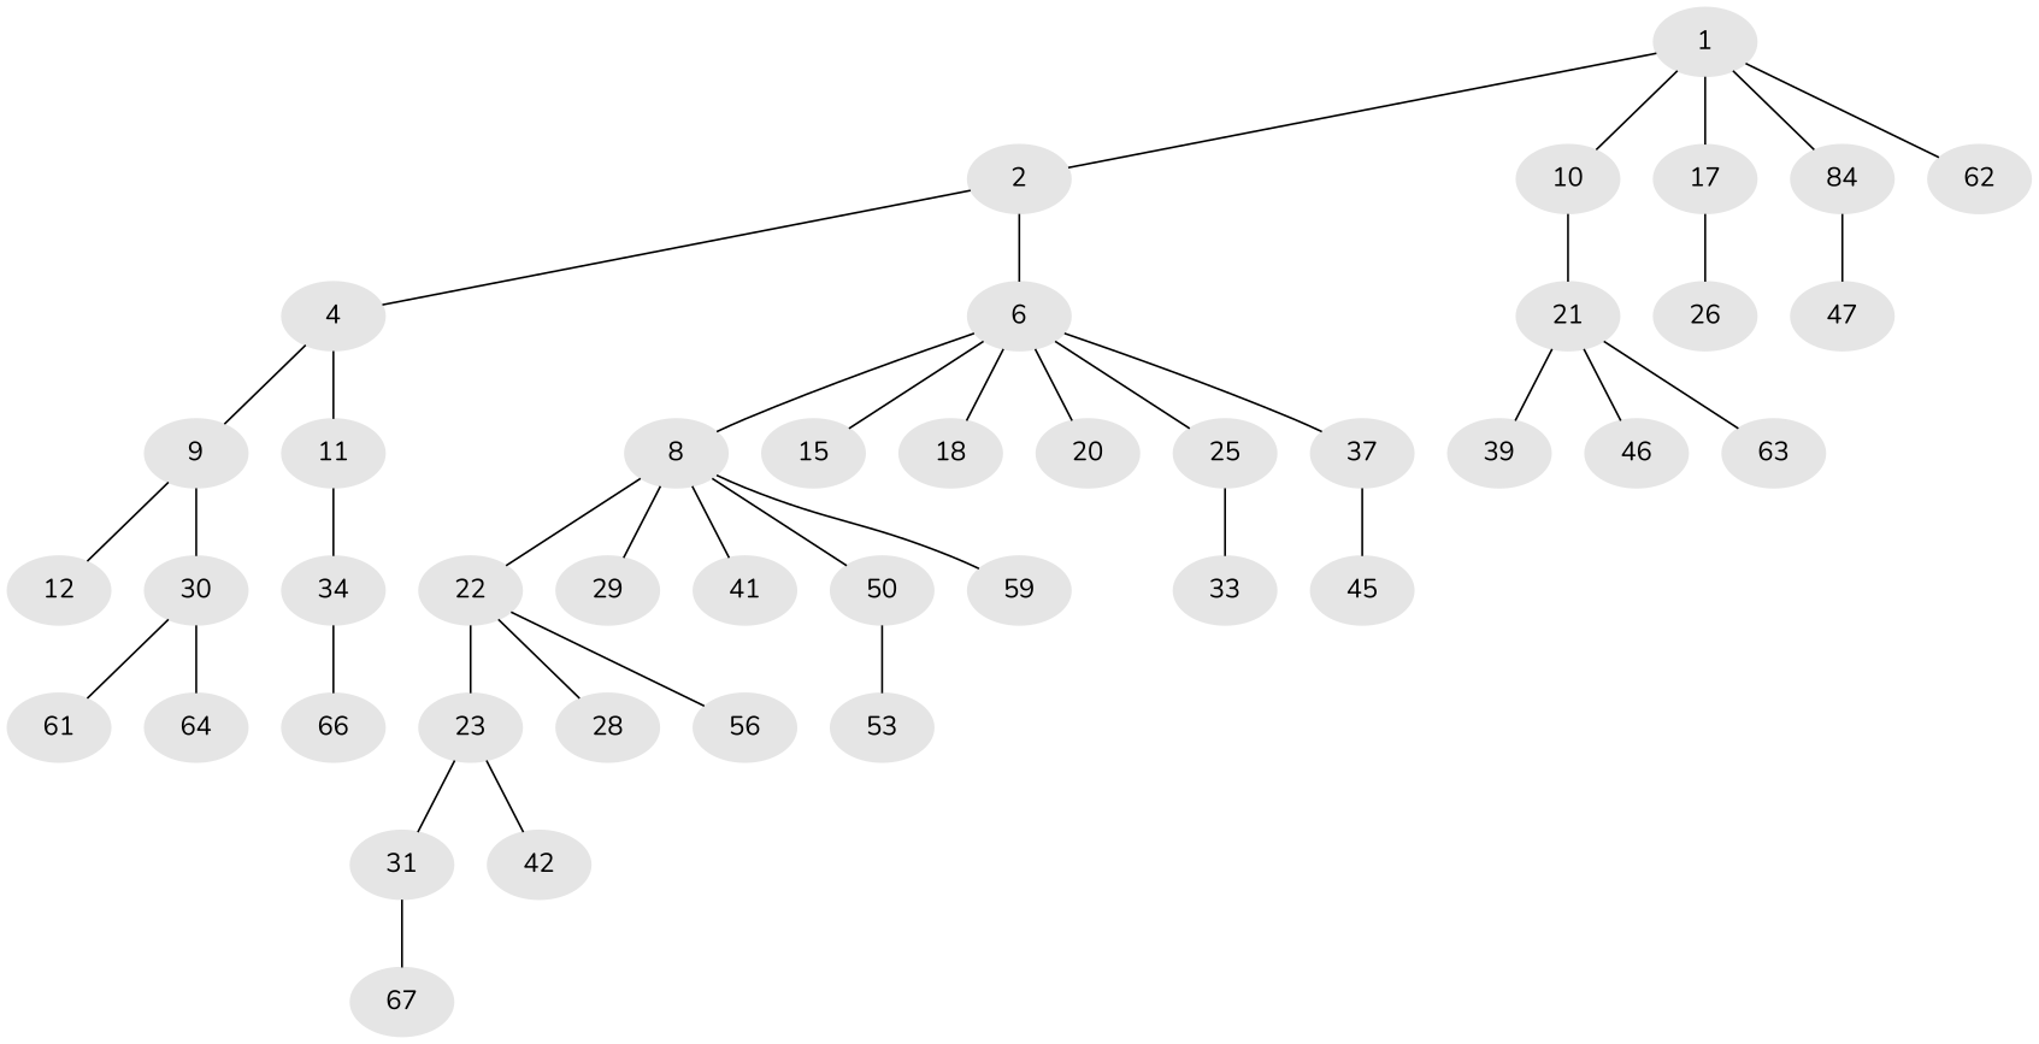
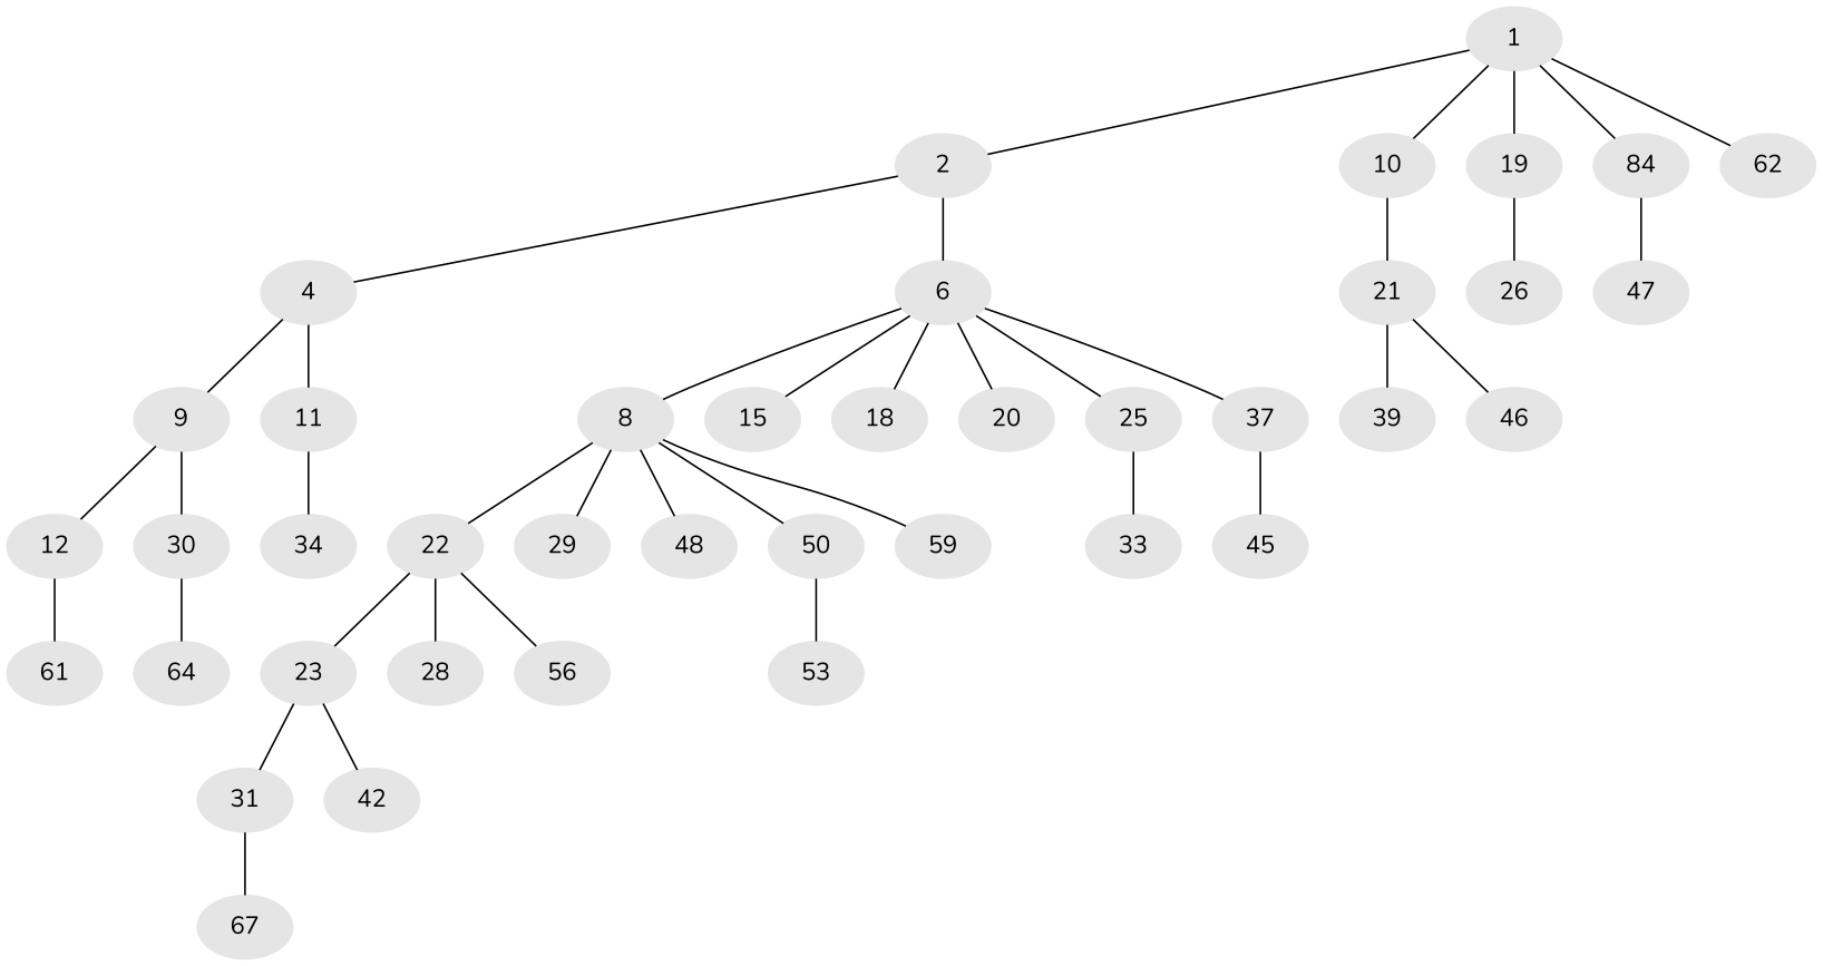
  graph {
    fontname=Nunito
    node [color=gray90 fontname=Nunito style=filled]
    edge [fontname=Nunito]
    1 [super="+3"]
    2 [super="+13"]
    10 [super="+36"]
-   19 [super="+43" label=17]
+   19 [super="+43"]
    n5 [label=84 super="+44"]
    62
    4 [super="+5"]
    6 [super="+7"]
    21 [super="+27"]
    26
    47
    9
    11 [super="+16"]
    8 [super="+14"]
    15 [super="+17"]
    18 [super="+68"]
    20
    25
    37
    12 [super="+39"]
    30
    34 [super="+49"]
    22 [super="+65"]
    29 [super="+48"]
-   41 [super="+60"]
+   41 [super="+60" label=48]
    50
    59
    33 [super="+57"]
    45 [super="+55"]
    23 [super="+51"]
    28 [super="+40"]
    56 [super="+58"]
    53
    61
    64
    n36 [label=39]
    46
-   63
-   66
    31 [super="+52"]
    42 [super="+54"]
    67
    1 -- 2
    1 -- 10
    1 -- 19
    1 -- n5
    1 -- 62
    2 -- 4
    2 -- 6
    10 -- 21
    19 -- 26
    n5 -- 47
    4 -- 9
    4 -- 11
    6 -- 8
    6 -- 15
    6 -- 18
    6 -- 20
    6 -- 25
    6 -- 37
    21 -- n36
    21 -- 46
-   21 -- 63
    9 -- 12
    9 -- 30
    11 -- 34
    8 -- 22
    8 -- 29
    8 -- 41
    8 -- 50
    8 -- 59
    25 -- 33
    37 -- 45
-   30 -- 61
+   12 -- 61
    30 -- 64
-   34 -- 66
    22 -- 23
    22 -- 28
    22 -- 56
    50 -- 53
    23 -- 31
    23 -- 42
    31 -- 67
  }
